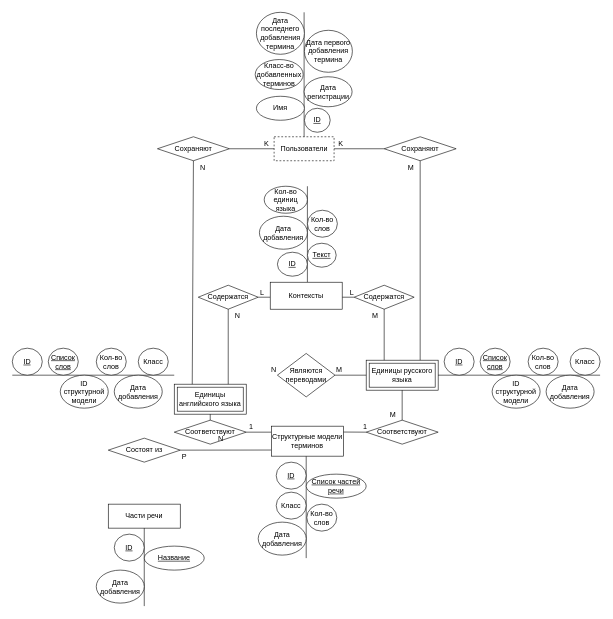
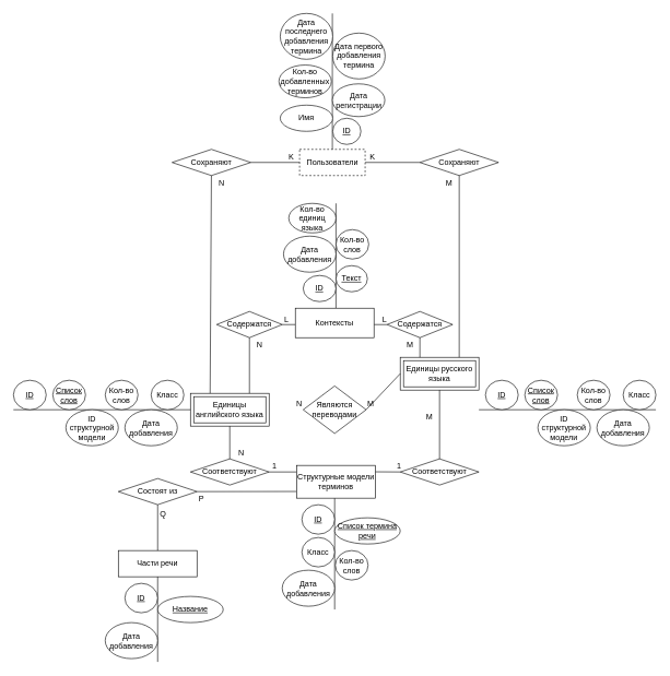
  <mxCell id="0" />
  <mxCell id="1" parent="0" />
- <mxCell id="2" value="Единицы английского языка" style="shape=ext;margin=3;double=1;whiteSpace=wrap;html=1;align=center;" parent="1" vertex="1"><mxGeometry x="290" y="640" width="120" height="50" as="geometry" /></mxCell>
- <mxCell id="3" value="Единицы русского языка" style="shape=ext;margin=3;double=1;whiteSpace=wrap;html=1;align=center;" parent="1" vertex="1"><mxGeometry x="610" y="600" width="120" height="50" as="geometry" /></mxCell>
+ <mxCell id="2" value="Единицы английского языка" style="shape=ext;margin=3;double=1;whiteSpace=wrap;html=1;align=center;" parent="1" vertex="1"><mxGeometry x="290" y="600" width="120" height="50" as="geometry" /></mxCell>
+ <mxCell id="3" value="Единицы русского языка" style="shape=ext;margin=3;double=1;whiteSpace=wrap;html=1;align=center;" parent="1" vertex="1"><mxGeometry x="610" y="545" width="120" height="50" as="geometry" /></mxCell>
  <mxCell id="4" value="Соответствуют" style="shape=rhombus;perimeter=rhombusPerimeter;whiteSpace=wrap;html=1;align=center;" parent="1" vertex="1"><mxGeometry x="290" y="700" width="120" height="40" as="geometry" /></mxCell>
  <mxCell id="5" value="Соответствуют" style="shape=rhombus;perimeter=rhombusPerimeter;whiteSpace=wrap;html=1;align=center;" parent="1" vertex="1"><mxGeometry x="610" y="700" width="120" height="40" as="geometry" /></mxCell>
  <mxCell id="6" value="" style="endArrow=none;html=1;rounded=0;exitX=1;exitY=0.5;exitDx=0;exitDy=0;exitPerimeter=0;entryX=0;entryY=0.2;entryDx=0;entryDy=0;entryPerimeter=0;" parent="1" source="4" edge="1"><mxGeometry relative="1" as="geometry"><mxPoint x="410" y="739.8" as="sourcePoint" /><mxPoint x="452" y="720" as="targetPoint" /></mxGeometry></mxCell>
  <mxCell id="7" value="1" style="resizable=0;html=1;align=right;verticalAlign=bottom;" parent="6" connectable="0" vertex="1"><mxGeometry x="1" relative="1" as="geometry"><mxPoint x="-30" as="offset" /></mxGeometry></mxCell>
  <mxCell id="8" value="" style="endArrow=none;html=1;rounded=0;exitX=0.5;exitY=0;exitDx=0;exitDy=0;entryX=0.5;entryY=1;entryDx=0;entryDy=0;" parent="1" source="4" target="2" edge="1"><mxGeometry relative="1" as="geometry"><mxPoint x="344" y="670" as="sourcePoint" /><mxPoint x="504" y="670" as="targetPoint" /></mxGeometry></mxCell>
  <mxCell id="9" value="N" style="resizable=0;html=1;align=right;verticalAlign=bottom;" parent="8" connectable="0" vertex="1"><mxGeometry x="1" relative="1" as="geometry"><mxPoint x="22" y="50" as="offset" /></mxGeometry></mxCell>
  <mxCell id="10" value="" style="endArrow=none;html=1;rounded=0;entryX=0.5;entryY=1;entryDx=0;entryDy=0;exitX=0.5;exitY=0;exitDx=0;exitDy=0;" parent="1" source="5" target="3" edge="1"><mxGeometry relative="1" as="geometry"><mxPoint x="650" y="700" as="sourcePoint" /><mxPoint x="589.8" y="650" as="targetPoint" /></mxGeometry></mxCell>
  <mxCell id="11" value="M" style="resizable=0;html=1;align=right;verticalAlign=bottom;" parent="10" connectable="0" vertex="1"><mxGeometry x="1" relative="1" as="geometry"><mxPoint x="-10" y="50" as="offset" /></mxGeometry></mxCell>
  <mxCell id="12" value="" style="endArrow=none;html=1;rounded=0;exitX=0;exitY=0.5;exitDx=0;exitDy=0;entryX=0.999;entryY=0.196;entryDx=0;entryDy=0;entryPerimeter=0;" parent="1" source="5" edge="1"><mxGeometry relative="1" as="geometry"><mxPoint x="580" y="730" as="sourcePoint" /><mxPoint x="571.88" y="719.8" as="targetPoint" /></mxGeometry></mxCell>
  <mxCell id="13" value="1" style="resizable=0;html=1;align=right;verticalAlign=bottom;" parent="12" connectable="0" vertex="1"><mxGeometry x="1" relative="1" as="geometry"><mxPoint x="40" as="offset" /></mxGeometry></mxCell>
  <mxCell id="14" value="N" style="resizable=0;html=1;align=left;verticalAlign=bottom;direction=west;" parent="1" connectable="0" vertex="1"><mxGeometry x="450" y="625" as="geometry" /></mxCell>
  <mxCell id="15" value="Пользователи" style="whiteSpace=wrap;html=1;align=center;dashed=1;" parent="1" vertex="1"><mxGeometry x="456.5" y="227.5" width="100" height="40" as="geometry" /></mxCell>
  <mxCell id="16" value="Сохраняют" style="shape=rhombus;perimeter=rhombusPerimeter;whiteSpace=wrap;html=1;align=center;" parent="1" vertex="1"><mxGeometry x="262" y="227.5" width="120" height="40" as="geometry" /></mxCell>
  <mxCell id="17" value="" style="endArrow=none;html=1;rounded=0;exitX=1;exitY=0.5;exitDx=0;exitDy=0;entryX=0;entryY=0.5;entryDx=0;entryDy=0;" parent="1" source="16" target="15" edge="1"><mxGeometry relative="1" as="geometry"><mxPoint x="416" y="249.8" as="sourcePoint" /><mxPoint x="456" y="249.8" as="targetPoint" /></mxGeometry></mxCell>
  <mxCell id="18" value="K" style="resizable=0;html=1;align=right;verticalAlign=bottom;" parent="17" connectable="0" vertex="1"><mxGeometry x="1" relative="1" as="geometry"><mxPoint x="-9" as="offset" /></mxGeometry></mxCell>
  <mxCell id="19" value="" style="endArrow=none;html=1;rounded=0;entryX=0.5;entryY=1;entryDx=0;entryDy=0;exitX=0.25;exitY=0;exitDx=0;exitDy=0;" parent="1" source="2" target="16" edge="1"><mxGeometry relative="1" as="geometry"><mxPoint x="310" y="580" as="sourcePoint" /><mxPoint x="360" y="520" as="targetPoint" /></mxGeometry></mxCell>
  <mxCell id="20" value="N" style="resizable=0;html=1;align=right;verticalAlign=bottom;" parent="19" connectable="0" vertex="1"><mxGeometry x="1" relative="1" as="geometry"><mxPoint x="20" y="20" as="offset" /></mxGeometry></mxCell>
  <mxCell id="21" value="Сохраняют" style="shape=rhombus;perimeter=rhombusPerimeter;whiteSpace=wrap;html=1;align=center;" parent="1" vertex="1"><mxGeometry x="640" y="227.5" width="120" height="40" as="geometry" /></mxCell>
  <mxCell id="22" value="" style="endArrow=none;html=1;rounded=0;exitX=0;exitY=0.5;exitDx=0;exitDy=0;entryX=1;entryY=0.5;entryDx=0;entryDy=0;" parent="1" source="21" target="15" edge="1"><mxGeometry relative="1" as="geometry"><mxPoint x="592" as="sourcePoint" y="320" /><mxPoint x="636" as="targetPoint" y="320" /></mxGeometry></mxCell>
  <mxCell id="23" value="K" style="resizable=0;html=1;align=right;verticalAlign=bottom;" parent="22" connectable="0" vertex="1"><mxGeometry x="1" relative="1" as="geometry"><mxPoint x="16" as="offset" /></mxGeometry></mxCell>
  <mxCell id="24" value="" style="endArrow=none;html=1;rounded=0;entryX=0.5;entryY=1;entryDx=0;entryDy=0;exitX=0.75;exitY=0;exitDx=0;exitDy=0;" parent="1" source="3" target="21" edge="1"><mxGeometry relative="1" as="geometry"><mxPoint x="650" y="600" as="sourcePoint" /><mxPoint x="650" y="480" as="targetPoint" /></mxGeometry></mxCell>
  <mxCell id="25" value="M" style="resizable=0;html=1;align=right;verticalAlign=bottom;" parent="24" connectable="0" vertex="1"><mxGeometry x="1" relative="1" as="geometry"><mxPoint x="-10" y="20" as="offset" /></mxGeometry></mxCell>
  <mxCell id="26" value="Являются переводами" style="shape=rhombus;perimeter=rhombusPerimeter;whiteSpace=wrap;html=1;align=center;" parent="1" vertex="1"><mxGeometry x="462" y="588.75" width="96" height="72.5" as="geometry" /></mxCell>
  <mxCell id="27" value="" style="endArrow=none;html=1;rounded=0;exitX=0;exitY=0.5;exitDx=0;exitDy=0;entryX=1;entryY=0.5;entryDx=0;entryDy=0;" parent="1" source="3" target="26" edge="1"><mxGeometry relative="1" as="geometry"><mxPoint x="620" y="470" as="sourcePoint" /><mxPoint x="564" y="470" as="targetPoint" /></mxGeometry></mxCell>
  <mxCell id="28" value="M" style="resizable=0;html=1;align=right;verticalAlign=bottom;" parent="27" connectable="0" vertex="1"><mxGeometry x="1" relative="1" as="geometry"><mxPoint x="12" as="offset" /></mxGeometry></mxCell>
  <mxCell id="29" value="" style="line;strokeWidth=1;rotatable=0;dashed=0;labelPosition=right;align=left;verticalAlign=middle;spacingTop=0;spacingLeft=6;points=[];portConstraint=eastwest;direction=south;" parent="1" vertex="1"><mxGeometry x="505" y="760" width="10" height="170" as="geometry" /></mxCell>
- <mxCell id="30" value="Список частей речи" style="ellipse;whiteSpace=wrap;html=1;align=center;fontStyle=4;" parent="1" vertex="1"><mxGeometry x="510" y="790" width="100" height="40" as="geometry" /></mxCell>
+ <mxCell id="30" value="Список термина речи" style="ellipse;whiteSpace=wrap;html=1;align=center;fontStyle=4;" parent="1" vertex="1"><mxGeometry x="510" y="790" width="100" height="40" as="geometry" /></mxCell>
  <mxCell id="31" value="" style="line;strokeWidth=1;rotatable=0;dashed=0;labelPosition=right;align=left;verticalAlign=middle;spacingTop=0;spacingLeft=6;points=[];portConstraint=eastwest;direction=west;" parent="1" vertex="1"><mxGeometry x="20" y="620" width="270" height="10" as="geometry" /></mxCell>
  <mxCell id="32" value="Список слов" style="ellipse;whiteSpace=wrap;html=1;align=center;fontStyle=4;direction=south;" parent="1" vertex="1"><mxGeometry x="80" y="580" width="50" height="45" as="geometry" /></mxCell>
  <mxCell id="33" value="Кол-во&lt;br&gt;слов" style="ellipse;whiteSpace=wrap;html=1;align=center;" parent="1" vertex="1"><mxGeometry x="160" y="580" width="50" height="45" as="geometry" /></mxCell>
  <mxCell id="34" value="ID структурной&lt;br&gt;модели" style="ellipse;whiteSpace=wrap;html=1;align=center;" parent="1" vertex="1"><mxGeometry x="100" y="625" width="80" height="55" as="geometry" /></mxCell>
  <mxCell id="35" value="" style="line;strokeWidth=1;rotatable=0;dashed=0;labelPosition=right;align=left;verticalAlign=middle;spacingTop=0;spacingLeft=6;points=[];portConstraint=eastwest;direction=south;" parent="1" vertex="1"><mxGeometry x="501.5" y="20" width="10" height="207.5" as="geometry" /></mxCell>
  <mxCell id="36" value="ID" style="ellipse;whiteSpace=wrap;html=1;align=center;fontStyle=4;" parent="1" vertex="1"><mxGeometry x="507" y="180" width="43" height="40" as="geometry" /></mxCell>
  <mxCell id="37" value="ID" style="ellipse;whiteSpace=wrap;html=1;align=center;fontStyle=4;" parent="1" vertex="1"><mxGeometry x="460" y="770" width="50" height="45" as="geometry" /></mxCell>
  <mxCell id="38" value="Содержатся" style="shape=rhombus;perimeter=rhombusPerimeter;whiteSpace=wrap;html=1;align=center;" parent="1" vertex="1"><mxGeometry x="330" y="475" width="100" height="40" as="geometry" /></mxCell>
  <mxCell id="39" value="" style="endArrow=none;html=1;rounded=0;exitX=1;exitY=0.5;exitDx=0;exitDy=0;entryX=0;entryY=0.5;entryDx=0;entryDy=0;" parent="1" source="38" edge="1"><mxGeometry relative="1" as="geometry"><mxPoint x="484" y="399.8" as="sourcePoint" /><mxPoint x="450" y="495" as="targetPoint" /></mxGeometry></mxCell>
  <mxCell id="40" value="L" style="resizable=0;html=1;align=right;verticalAlign=bottom;" parent="39" connectable="0" vertex="1"><mxGeometry x="1" relative="1" as="geometry"><mxPoint x="-10" as="offset" /></mxGeometry></mxCell>
  <mxCell id="41" value="" style="endArrow=none;html=1;rounded=0;entryX=0.5;entryY=1;entryDx=0;entryDy=0;exitX=0.75;exitY=0;exitDx=0;exitDy=0;" parent="1" source="2" target="38" edge="1"><mxGeometry relative="1" as="geometry"><mxPoint x="400" y="580" as="sourcePoint" /><mxPoint x="430" y="630" as="targetPoint" /></mxGeometry></mxCell>
  <mxCell id="42" value="N" style="resizable=0;html=1;align=right;verticalAlign=bottom;" parent="41" connectable="0" vertex="1"><mxGeometry x="1" relative="1" as="geometry"><mxPoint x="20" y="20" as="offset" /></mxGeometry></mxCell>
  <mxCell id="43" value="Содержатся" style="shape=rhombus;perimeter=rhombusPerimeter;whiteSpace=wrap;html=1;align=center;" parent="1" vertex="1"><mxGeometry x="590" y="475" width="100" height="40" as="geometry" /></mxCell>
  <mxCell id="44" value="" style="endArrow=none;html=1;rounded=0;exitX=0;exitY=0.5;exitDx=0;exitDy=0;entryX=1;entryY=0.5;entryDx=0;entryDy=0;" parent="1" source="43" edge="1"><mxGeometry relative="1" as="geometry"><mxPoint x="734" y="399.8" as="sourcePoint" /><mxPoint x="570" y="495" as="targetPoint" /></mxGeometry></mxCell>
  <mxCell id="45" value="L" style="resizable=0;html=1;align=right;verticalAlign=bottom;" parent="44" connectable="0" vertex="1"><mxGeometry x="1" relative="1" as="geometry"><mxPoint x="20" as="offset" /></mxGeometry></mxCell>
  <mxCell id="46" value="" style="endArrow=none;html=1;rounded=0;entryX=0.5;entryY=1;entryDx=0;entryDy=0;exitX=0.25;exitY=0;exitDx=0;exitDy=0;" parent="1" source="3" target="43" edge="1"><mxGeometry relative="1" as="geometry"><mxPoint x="630" y="600" as="sourcePoint" /><mxPoint x="680" y="630" as="targetPoint" /></mxGeometry></mxCell>
  <mxCell id="47" value="M" style="resizable=0;html=1;align=right;verticalAlign=bottom;" parent="46" connectable="0" vertex="1"><mxGeometry x="1" relative="1" as="geometry"><mxPoint x="-10" y="20" as="offset" /></mxGeometry></mxCell>
  <mxCell id="48" value="" style="line;strokeWidth=1;rotatable=0;dashed=0;labelPosition=right;align=left;verticalAlign=middle;spacingTop=0;spacingLeft=6;points=[];portConstraint=eastwest;direction=south;" parent="1" vertex="1"><mxGeometry x="507" y="310" width="10" height="160" as="geometry" /></mxCell>
  <mxCell id="49" value="Текст" style="ellipse;whiteSpace=wrap;html=1;align=center;fontStyle=4;" parent="1" vertex="1"><mxGeometry x="512" y="405" width="48" height="40" as="geometry" /></mxCell>
  <mxCell id="50" value="ID" style="ellipse;whiteSpace=wrap;html=1;align=center;fontStyle=4;" parent="1" vertex="1"><mxGeometry x="462" y="420" width="50" height="40" as="geometry" /></mxCell>
  <mxCell id="51" value="ID" style="ellipse;whiteSpace=wrap;html=1;align=center;fontStyle=4;direction=south;" parent="1" vertex="1"><mxGeometry x="20" y="580" width="50" height="45" as="geometry" /></mxCell>
  <mxCell id="52" value="Кол-во&lt;br&gt;слов" style="ellipse;whiteSpace=wrap;html=1;align=center;" parent="1" vertex="1"><mxGeometry x="511" y="840" width="50" height="45" as="geometry" /></mxCell>
- <mxCell id="53" value="Класс-во&lt;br&gt;добавленных терминов" style="ellipse;whiteSpace=wrap;html=1;align=center;" parent="1" vertex="1"><mxGeometry x="425" y="98.75" width="80" height="50" as="geometry" /></mxCell>
+ <mxCell id="53" value="Кол-во&lt;br&gt;добавленных терминов" style="ellipse;whiteSpace=wrap;html=1;align=center;" parent="1" vertex="1"><mxGeometry x="425" y="98.75" width="80" height="50" as="geometry" /></mxCell>
  <mxCell id="54" value="Дата регистрации" style="ellipse;whiteSpace=wrap;html=1;align=center;" parent="1" vertex="1"><mxGeometry x="506.5" y="127.5" width="80" height="50" as="geometry" /></mxCell>
  <mxCell id="55" value="Дата последнего добавления термина" style="ellipse;whiteSpace=wrap;html=1;align=center;" parent="1" vertex="1"><mxGeometry x="427" y="20" width="80" height="70" as="geometry" /></mxCell>
  <mxCell id="56" value="Дата добавления" style="ellipse;whiteSpace=wrap;html=1;align=center;" parent="1" vertex="1"><mxGeometry x="190" y="625" width="80" height="55" as="geometry" /></mxCell>
  <mxCell id="57" value="Дата добавления" style="ellipse;whiteSpace=wrap;html=1;align=center;" parent="1" vertex="1"><mxGeometry x="432" y="360" width="80" height="55" as="geometry" /></mxCell>
  <mxCell id="58" value="Кол-во&lt;br&gt;слов" style="ellipse;whiteSpace=wrap;html=1;align=center;" parent="1" vertex="1"><mxGeometry x="512" y="350" width="50" height="45" as="geometry" /></mxCell>
  <mxCell id="59" value="Кол-во&lt;br&gt;единиц языка" style="ellipse;whiteSpace=wrap;html=1;align=center;" parent="1" vertex="1"><mxGeometry x="440" y="310" width="72" height="45" as="geometry" /></mxCell>
  <mxCell id="60" value="Дата первого добавления термина" style="ellipse;whiteSpace=wrap;html=1;align=center;" parent="1" vertex="1"><mxGeometry x="507" y="50" width="80" height="70" as="geometry" /></mxCell>
  <mxCell id="61" value="Класс" style="ellipse;whiteSpace=wrap;html=1;align=center;" parent="1" vertex="1"><mxGeometry x="460" y="820" width="50" height="45" as="geometry" /></mxCell>
  <mxCell id="62" value="Класс" style="ellipse;whiteSpace=wrap;html=1;align=center;" parent="1" vertex="1"><mxGeometry x="230" y="580" width="50" height="45" as="geometry" /></mxCell>
  <mxCell id="63" value="" style="line;strokeWidth=1;rotatable=0;dashed=0;labelPosition=right;align=left;verticalAlign=middle;spacingTop=0;spacingLeft=6;points=[];portConstraint=eastwest;direction=west;" parent="1" vertex="1"><mxGeometry x="730" y="620" width="270" height="10" as="geometry" /></mxCell>
  <mxCell id="64" value="Список слов" style="ellipse;whiteSpace=wrap;html=1;align=center;fontStyle=4;direction=south;" parent="1" vertex="1"><mxGeometry x="800" y="580" width="50" height="45" as="geometry" /></mxCell>
  <mxCell id="65" value="Кол-во&lt;br&gt;слов" style="ellipse;whiteSpace=wrap;html=1;align=center;" parent="1" vertex="1"><mxGeometry x="880" y="580" width="50" height="45" as="geometry" /></mxCell>
  <mxCell id="66" value="ID структурной&lt;br&gt;модели" style="ellipse;whiteSpace=wrap;html=1;align=center;" parent="1" vertex="1"><mxGeometry x="820" y="625" width="80" height="55" as="geometry" /></mxCell>
  <mxCell id="67" value="ID" style="ellipse;whiteSpace=wrap;html=1;align=center;fontStyle=4;direction=south;" parent="1" vertex="1"><mxGeometry x="740" y="580" width="50" height="45" as="geometry" /></mxCell>
  <mxCell id="68" value="Дата добавления" style="ellipse;whiteSpace=wrap;html=1;align=center;" parent="1" vertex="1"><mxGeometry x="910" y="625" width="80" height="55" as="geometry" /></mxCell>
  <mxCell id="69" value="Класс" style="ellipse;whiteSpace=wrap;html=1;align=center;" parent="1" vertex="1"><mxGeometry x="950" y="580" width="50" height="45" as="geometry" /></mxCell>
  <mxCell id="70" value="Части речи" style="whiteSpace=wrap;html=1;align=center;" parent="1" vertex="1"><mxGeometry x="180" y="840" width="120" height="40" as="geometry" /></mxCell>
  <mxCell id="71" value="" style="line;strokeWidth=1;rotatable=0;dashed=0;labelPosition=right;align=left;verticalAlign=middle;spacingTop=0;spacingLeft=6;points=[];portConstraint=eastwest;direction=south;" parent="1" vertex="1"><mxGeometry x="235" y="880" width="10" height="130" as="geometry" /></mxCell>
  <mxCell id="72" value="Название" style="ellipse;whiteSpace=wrap;html=1;align=center;fontStyle=4;" parent="1" vertex="1"><mxGeometry x="240" y="910" width="100" height="40" as="geometry" /></mxCell>
  <mxCell id="73" value="ID" style="ellipse;whiteSpace=wrap;html=1;align=center;fontStyle=4;" parent="1" vertex="1"><mxGeometry x="190" y="890" width="50" height="45" as="geometry" /></mxCell>
  <mxCell id="74" value="Состоят из" style="shape=rhombus;perimeter=rhombusPerimeter;whiteSpace=wrap;html=1;align=center;" parent="1" vertex="1"><mxGeometry x="180" y="730" width="120" height="40" as="geometry" /></mxCell>
  <mxCell id="75" value="" style="endArrow=none;html=1;rounded=0;exitX=1;exitY=0.5;exitDx=0;exitDy=0;entryX=-0.003;entryY=0.796;entryDx=0;entryDy=0;entryPerimeter=0;" parent="1" source="74" edge="1"><mxGeometry relative="1" as="geometry"><mxPoint x="315" y="749.66" as="sourcePoint" /><mxPoint x="451.64" y="749.8" as="targetPoint" /></mxGeometry></mxCell>
  <mxCell id="76" value="P" style="resizable=0;html=1;align=right;verticalAlign=bottom;" parent="75" connectable="0" vertex="1"><mxGeometry x="1" relative="1" as="geometry"><mxPoint x="-141" y="20" as="offset" /></mxGeometry></mxCell>
+ <mxCell id="77" value="" style="endArrow=none;html=1;rounded=0;exitX=0.5;exitY=0;exitDx=0;exitDy=0;entryX=0.5;entryY=1;entryDx=0;entryDy=0;" parent="1" source="70" target="74" edge="1"><mxGeometry relative="1" as="geometry"><mxPoint x="360" y="710" as="sourcePoint" /><mxPoint x="360" y="660" as="targetPoint" /></mxGeometry></mxCell>
+ <mxCell id="78" value="Q" style="resizable=0;html=1;align=right;verticalAlign=bottom;" parent="77" connectable="0" vertex="1"><mxGeometry x="1" relative="1" as="geometry"><mxPoint x="13" y="23" as="offset" /></mxGeometry></mxCell>
  <mxCell id="79" value="Дата добавления" style="ellipse;whiteSpace=wrap;html=1;align=center;" parent="1" vertex="1"><mxGeometry x="430" y="870" width="80" height="55" as="geometry" /></mxCell>
  <mxCell id="80" value="Дата добавления" style="ellipse;whiteSpace=wrap;html=1;align=center;" parent="1" vertex="1"><mxGeometry x="160" y="950" width="80" height="55" as="geometry" /></mxCell>
  <mxCell id="81" value="Имя" style="ellipse;whiteSpace=wrap;html=1;align=center;" parent="1" vertex="1"><mxGeometry x="427" y="160" width="80" height="40" as="geometry" /></mxCell>
  <mxCell id="82" value="Контексты" style="whiteSpace=wrap;html=1;align=center;" parent="1" vertex="1"><mxGeometry x="450" y="470" width="120" height="45" as="geometry" /></mxCell>
  <mxCell id="83" value="Структурные модели терминов" style="whiteSpace=wrap;html=1;align=center;" parent="1" vertex="1"><mxGeometry x="452" y="710" width="120" height="50" as="geometry" /></mxCell>
